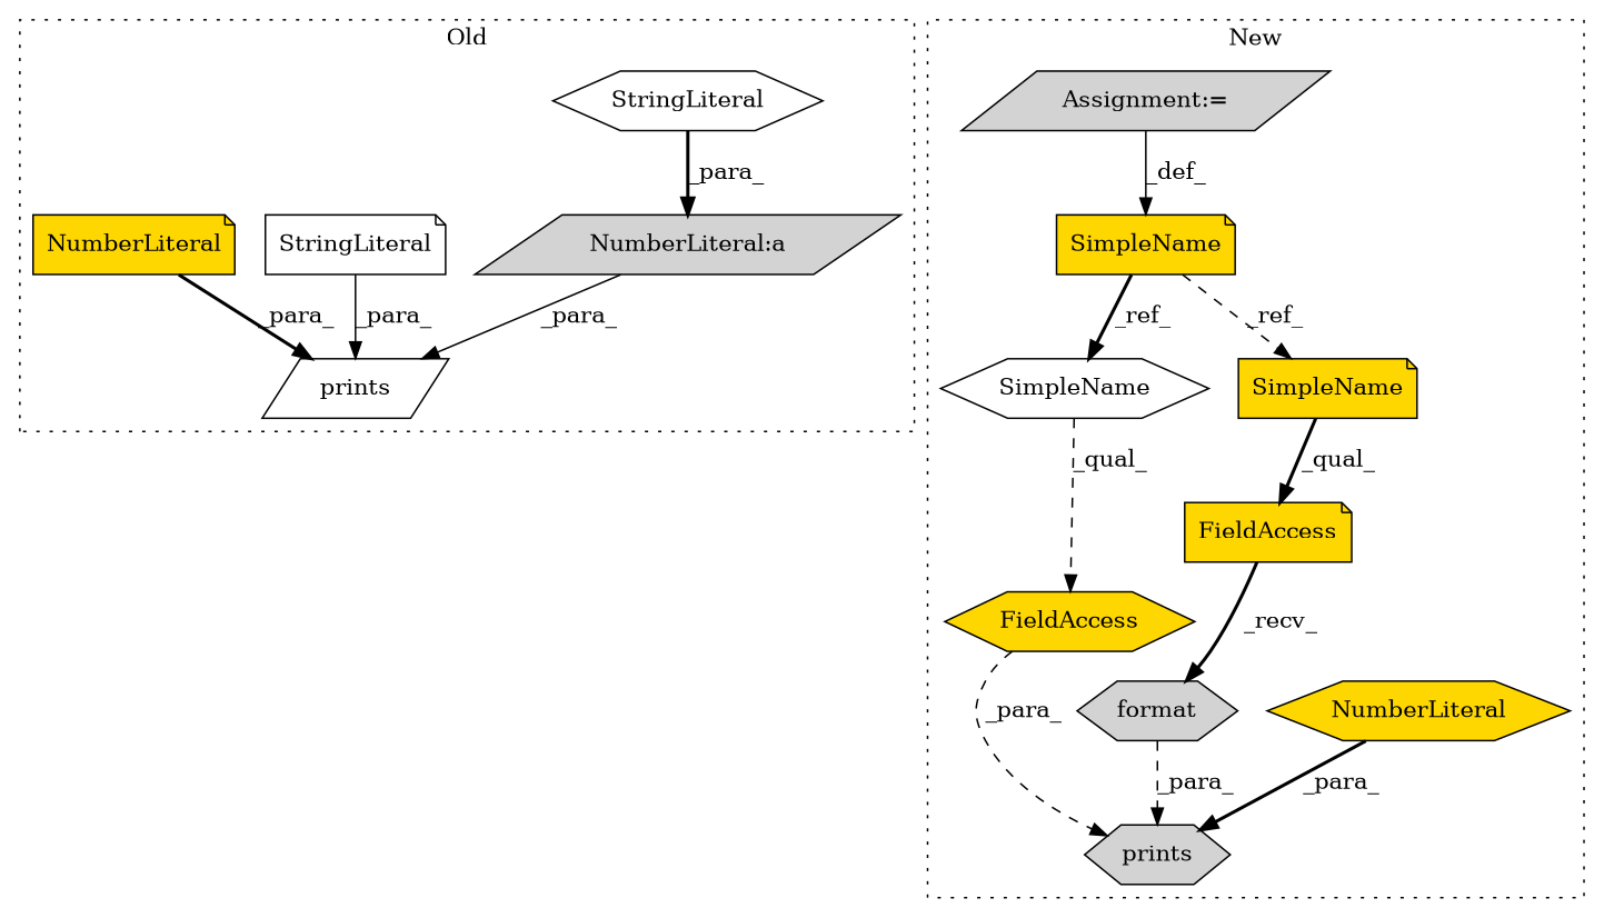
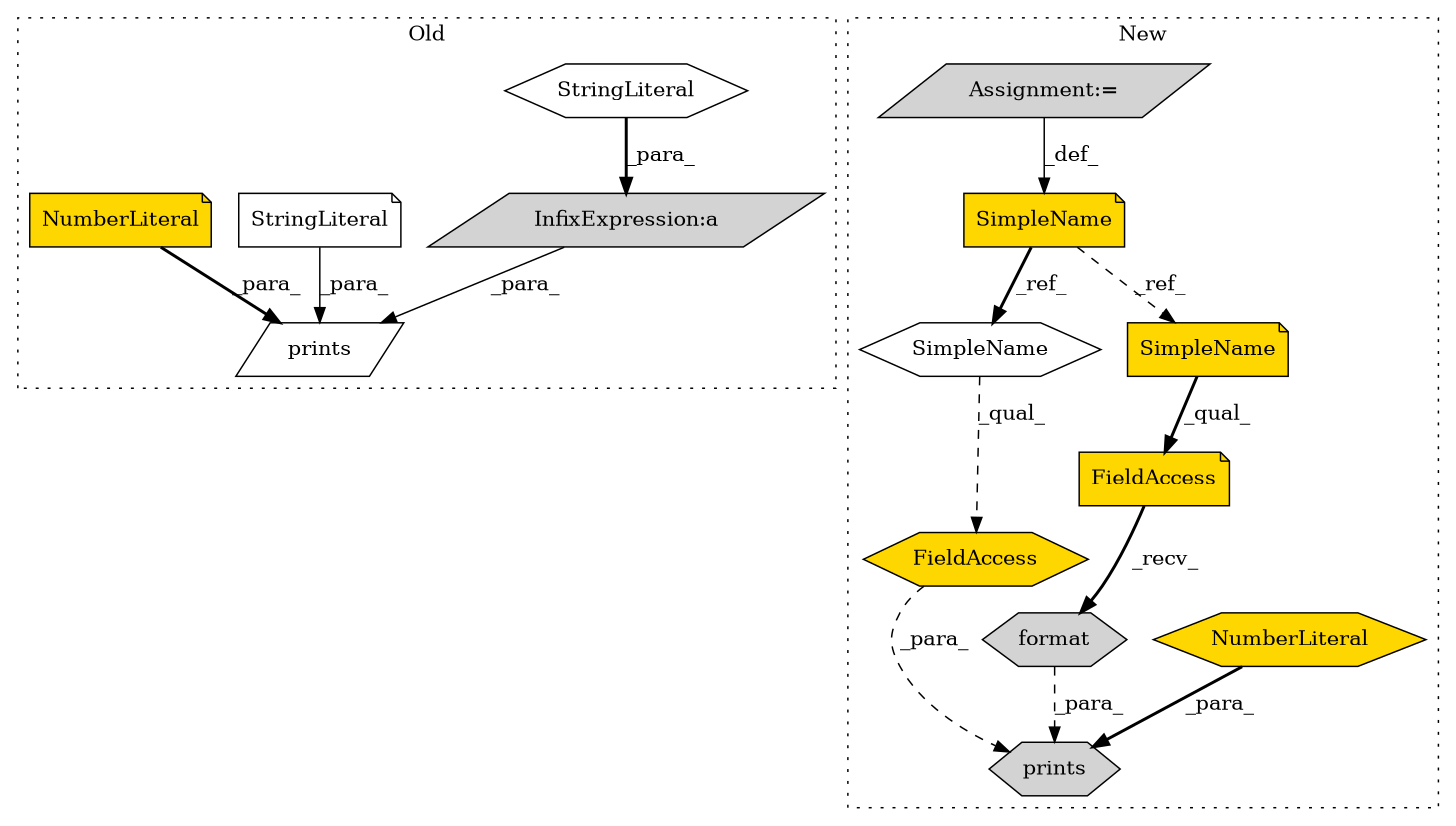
  digraph {
    node [a=32 l=8 s=1045 shape=hexagon style=filled fillcolor=gold]
    edge [style=bold]
    n1 [l="7,1" label=prints s="1380,1527" shape=parallelogram fillcolor=white]
-   n2 [a=27 l=3 label="NumberLiteral:a" s=1513 shape=parallelogram fillcolor=lightgrey]
+   n2 [a=27 l=3 label="InfixExpression:a" s=1513 shape=parallelogram fillcolor=lightgrey]
    n3 [a=45 l=28 label=StringLiteral s=1485 fillcolor=white]
    n4 [a=45 l=87 label=StringLiteral s=1387 shape=note fillcolor=white]
    n5 [a=34 l=1 label=NumberLiteral s=1526 shape=note]
    n6 [l="7,1" label=format s="1059,1075" fillcolor=lightgrey]
    n7 [l="7,1" label=prints s="1024,1078" fillcolor=lightgrey]
    n8 [a=22 l=13 label=FieldAccess shape=note]
    n9 [a=42 label=SimpleName s=305 shape=note]
    n10 [a=22 l=13 label=FieldAccess s=1031]
    n11 [a=34 l=1 label=NumberLiteral s=1077]
    n12 [a=7 label="Assignment:=" s=305 shape=parallelogram fillcolor=lightgrey]
    n13 [a=42 label=SimpleName s=1031 fillcolor=white]
    n14 [a=42 label=SimpleName shape=note]
    subgraph cluster_1 {
      label=Old
      style=dotted
      n1
      n2
      n3
      n4
      n5
    }
    subgraph cluster_2 {
      label=New
      style=dotted
      n6
      n7
      n8
      n9
      n10
      n11
      n12
      n13
      n14
    }
    n2 -> n1 [label=_para_ style=solid]
    n3 -> n2 [label=_para_]
    n4 -> n1 [label=_para_ style=solid]
    n5 -> n1 [label=_para_]
    n6 -> n7 [label=_para_ style=dashed]
    n8 -> n6 [label=_recv_]
    n9 -> n13 [label=_ref_]
    n9 -> n14 [label=_ref_ style=dashed]
    n10 -> n7 [label=_para_ style=dashed]
    n11 -> n7 [label=_para_]
    n12 -> n9 [label=_def_ style=solid]
    n13 -> n10 [label=_qual_ style=dashed]
    n14 -> n8 [label=_qual_]
  }
